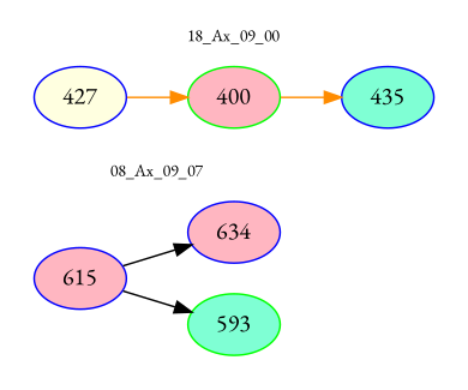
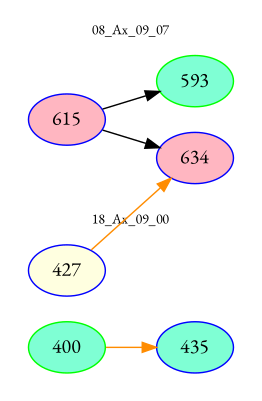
  digraph {
    fontname="EB Garamond"
    rankdir=LR
    node [color=blue fillcolor=lightpink fontname="EB Garamond" style=filled]
    edge [color=black fontname="EB Garamond"]
    n1 [label=615]
    n2 [color=green fillcolor=aquamarine label=593]
    n3 [label=634]
    n4 [fillcolor=lightyellow label=427]
-   n5 [color=green label=400]
+   n5 [color=green fillcolor=aquamarine label=400]
    n6 [fillcolor=aquamarine label=435]
    subgraph cluster_1 {
      color=white
      fontsize=10
      label="08_Ax_09_07"
      n1
      n2
      n3
    }
    subgraph cluster_2 {
      color=white
      fontsize=10
      label="18_Ax_09_00"
      n4
      n5
      n6
    }
    n1 -> n2
    n1 -> n3
-   n4 -> n5 [color=darkorange]
+   n4 -> n3 [color=darkorange]
    n5 -> n6 [color=darkorange]
  }
